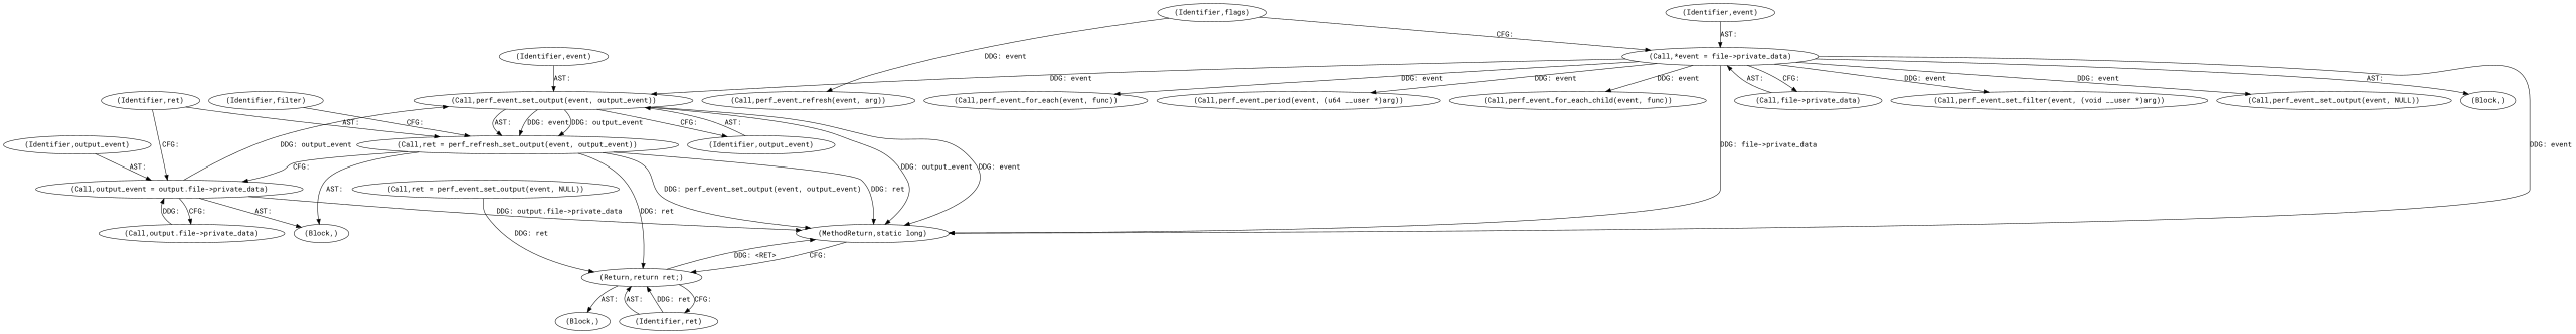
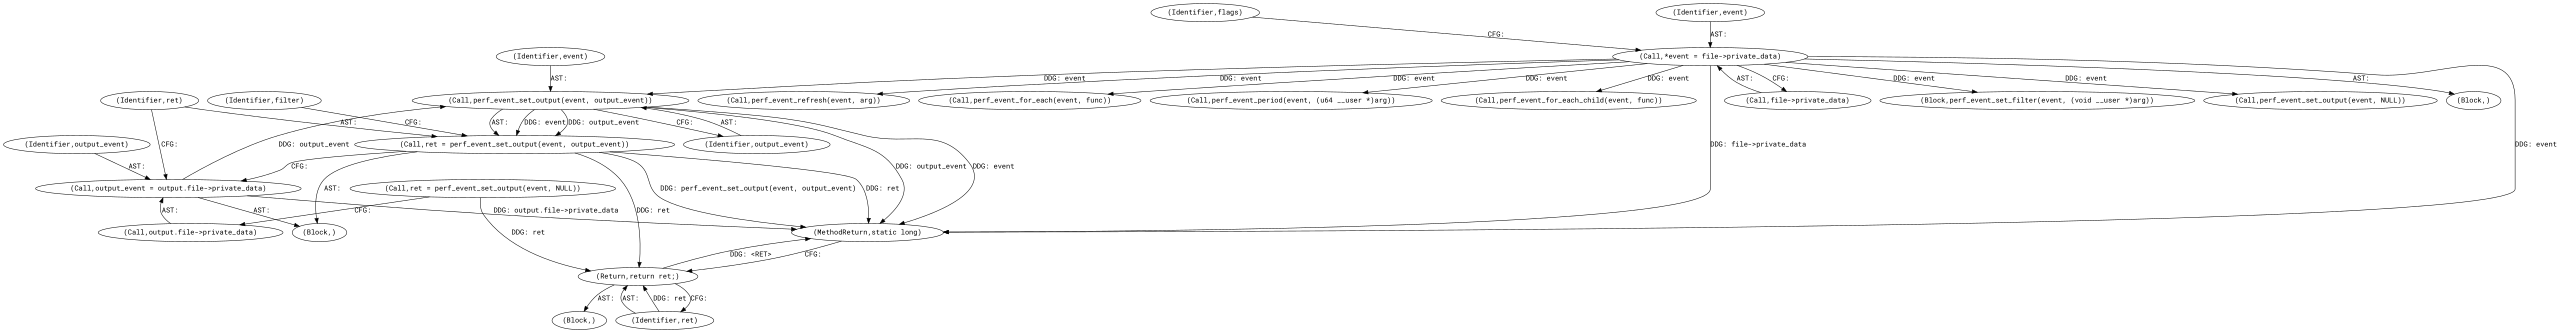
  digraph {
    fontname="Roboto Mono"
    node [fontname="Roboto Mono"]
    edge [fontname="Roboto Mono"]
    n1 [label="(Call,perf_event_set_output(event, output_event))"]
-   n2 [label="(Call,ret = perf_refresh_set_output(event, output_event))"]
+   n2 [label="(Call,ret = perf_event_set_output(event, output_event))"]
    n3 [label="(Identifier,output_event)"]
    n4 [label="(MethodReturn,static long)"]
    n5 [label="(Call,output_event = output.file->private_data)"]
    n6 [label="(Block,)"]
    n7 [label="(Return,return ret;)"]
    n8 [label="(Call,*event = file->private_data)"]
    n9 [label="(Call,perf_event_for_each(event, func))"]
    n10 [label="(Call,perf_event_period(event, (u64 __user *)arg))"]
    n11 [label="(Call,perf_event_for_each_child(event, func))"]
    n12 [label="(Call,file->private_data)"]
-   n13 [label="(Call,perf_event_set_filter(event, (void __user *)arg))"]
+   n13 [label="(Block,perf_event_set_filter(event, (void __user *)arg))"]
    n14 [label="(Call,perf_event_set_output(event, NULL))"]
    n15 [label="(Block,)"]
    n16 [label="(Call,perf_event_refresh(event, arg))"]
    n17 [label="(Call,output.file->private_data)"]
    n18 [label="(Block,)"]
    n19 [label="(Identifier,ret)"]
    n20 [label="(Call,ret = perf_event_set_output(event, NULL))"]
    n21 [label="(Identifier,flags)"]
    n22 [label="(Identifier,event)"]
    n23 [label="(Identifier,filter)"]
    n24 [label="(Identifier,output_event)"]
    n25 [label="(Identifier,event)"]
    n26 [label="(Identifier,ret)"]
    n1 -> n2 [label="AST: "]
    n1 -> n2 [label="DDG: event"]
    n1 -> n2 [label="DDG: output_event"]
    n1 -> n3 [label="CFG: "]
    n1 -> n4 [label="DDG: output_event"]
    n1 -> n4 [label="DDG: event"]
    n2 -> n4 [label="DDG: perf_event_set_output(event, output_event)"]
    n2 -> n4 [label="DDG: ret"]
    n2 -> n5 [label="CFG: "]
    n2 -> n6 [label="AST: "]
    n2 -> n7 [label="DDG: ret"]
    n3 -> n1 [label="AST: "]
    n4 -> n7 [label="CFG: "]
    n5 -> n1 [label="DDG: output_event"]
    n5 -> n4 [label="DDG: output.file->private_data"]
    n5 -> n6 [label="AST: "]
-   n5 -> n17 [label="CFG: "]
+   n20 -> n17 [label="CFG: "]
    n7 -> n4 [label="DDG: <RET>"]
    n7 -> n18 [label="AST: "]
    n7 -> n19 [label="CFG: "]
    n8 -> n1 [label="DDG: event"]
    n8 -> n4 [label="DDG: file->private_data"]
    n8 -> n4 [label="DDG: event"]
    n8 -> n9 [label="DDG: event"]
    n8 -> n10 [label="DDG: event"]
    n8 -> n11 [label="DDG: event"]
    n8 -> n12 [label="CFG: "]
    n8 -> n13 [label="DDG: event"]
    n8 -> n14 [label="DDG: event"]
    n8 -> n15 [label="AST: "]
-   n21 -> n16 [label="DDG: event"]
+   n8 -> n16 [label="DDG: event"]
    n12 -> n8 [label="AST: "]
-   n17 -> n5 [label="DDG: "]
+   n17 -> n5 [label="AST: "]
    n19 -> n7 [label="AST: "]
    n19 -> n7 [label="DDG: ret"]
    n20 -> n7 [label="DDG: ret"]
    n21 -> n8 [label="CFG: "]
    n22 -> n1 [label="AST: "]
    n23 -> n2 [label="CFG: "]
    n24 -> n5 [label="AST: "]
    n25 -> n8 [label="AST: "]
    n26 -> n2 [label="AST: "]
    n26 -> n5 [label="CFG: "]
  }
